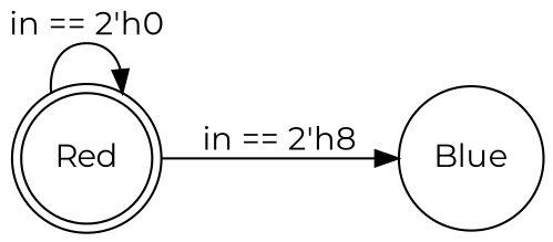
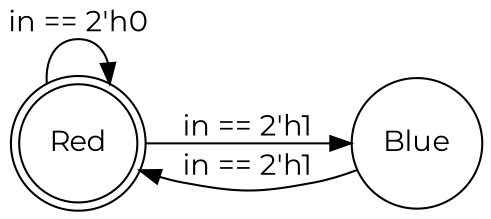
  digraph {
    rankdir=LR
    fontname=Montserrat
    node [fontname=Montserrat]
    edge [fontname=Montserrat]
    n1 [label=Red shape=doublecircle]
    n2 [label=Blue shape=circle]
    n1 -> n1 [label="in == 2'h0"]
-   n1 -> n2 [label="in == 2'h8"]
+   n1 -> n2 [label="in == 2'h1"]
+   n2 -> n1 [label="in == 2'h1"]
  }
